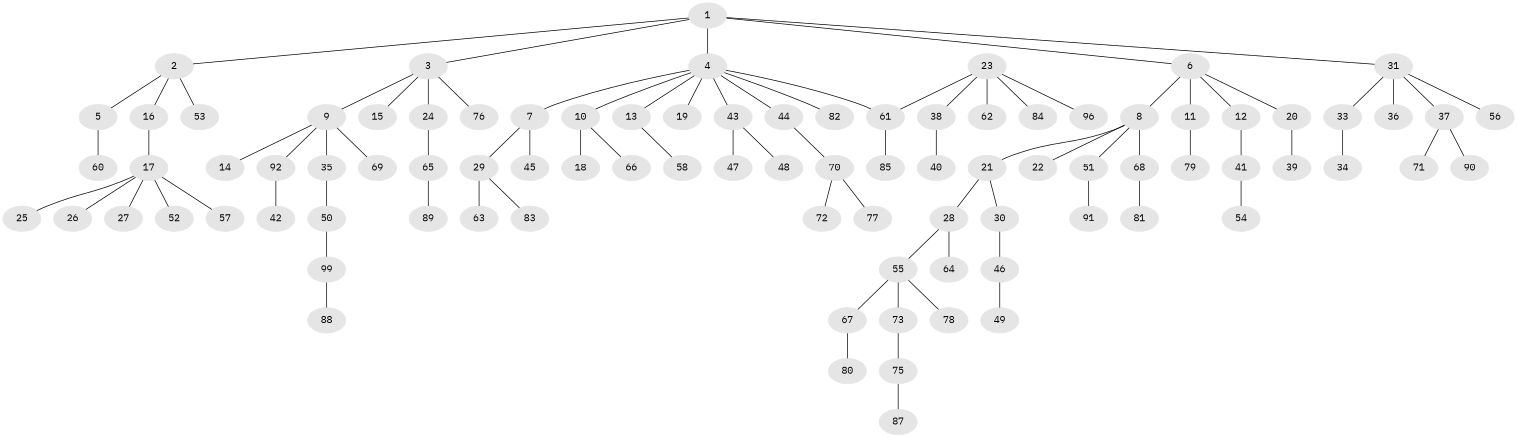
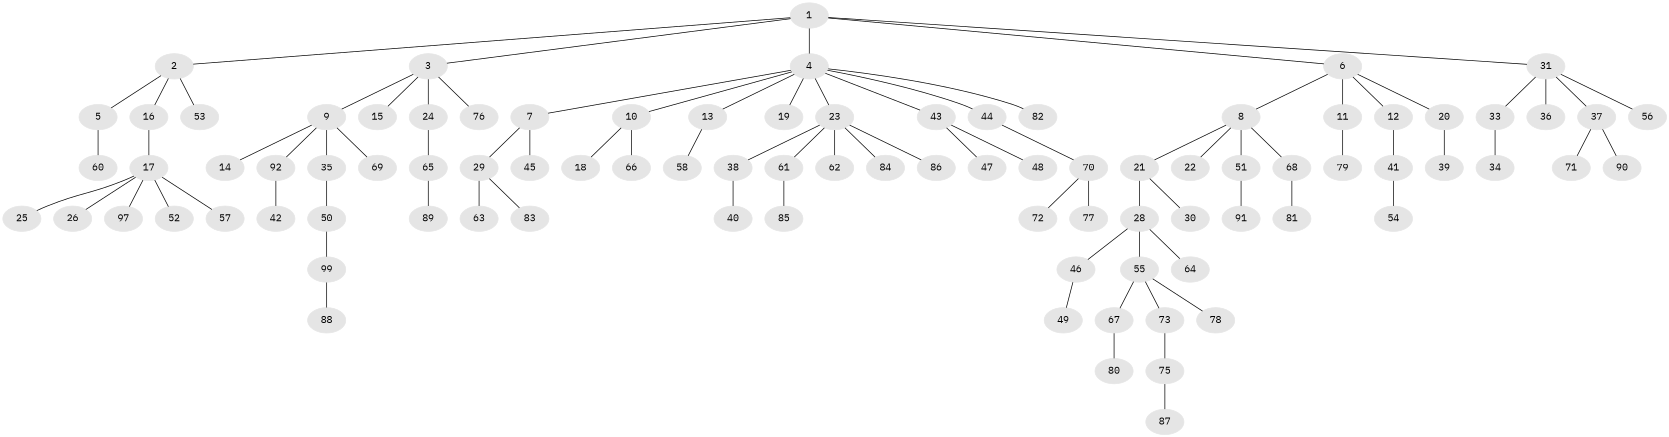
  graph {
    fontname="IBM Plex Mono"
    node [color=gray90 fontname="IBM Plex Mono" style=filled]
    edge [fontname="IBM Plex Mono"]
    1
    2
    3
    4
    6
    31
    5
    16
    53
    9
    15
    24
    76
    7
    10
    13
    19
    23
    43
    44
    82
    8
    11
    12
    20
    33
    36
    37
    56
    60
    17
    14
    n33 [label=92]
    35
    69
    65
    29
    45
    18
    66
    58
    38
    61
    62
    84
-   86 [label=96]
+   86
    47
    48
    70
    21
    22
    51
    68
    79
    41
    39
    63
    83
    28
    30
    91
    81
    42
    50
    54
    25
    26
-   27
+   27 [label=97]
    52
    57
    46
    55
    64
    40
    85
    89
    49
    67
    73
    78
    34
    71
    90
    n84 [label=99]
    72
    77
    88
    80
    75
    87
    1 -- 2
    1 -- 3
    1 -- 4
    1 -- 6
    1 -- 31
    2 -- 5
    2 -- 16
    2 -- 53
    3 -- 9
    3 -- 15
    3 -- 24
    3 -- 76
    4 -- 7
    4 -- 10
    4 -- 13
    4 -- 19
-   4 -- 61
+   4 -- 23
    4 -- 43
    4 -- 44
    4 -- 82
    6 -- 8
    6 -- 11
    6 -- 12
    6 -- 20
    31 -- 33
    31 -- 36
    31 -- 37
    31 -- 56
    5 -- 60
    16 -- 17
    9 -- 14
    9 -- n33
    9 -- 35
    9 -- 69
    24 -- 65
    7 -- 29
    7 -- 45
    10 -- 18
    10 -- 66
    13 -- 58
    23 -- 38
    23 -- 61
    23 -- 62
    23 -- 84
    23 -- 86
    43 -- 47
    43 -- 48
    44 -- 70
    8 -- 21
    8 -- 22
    8 -- 51
    8 -- 68
    11 -- 79
    12 -- 41
    20 -- 39
    33 -- 34
    37 -- 71
    37 -- 90
    17 -- 25
    17 -- 26
    17 -- 27
    17 -- 52
    17 -- 57
    n33 -- 42
    35 -- 50
    65 -- 89
    29 -- 63
    29 -- 83
    38 -- 40
    61 -- 85
    70 -- 72
    70 -- 77
    21 -- 28
    21 -- 30
    51 -- 91
    68 -- 81
    41 -- 54
-   30 -- 46
+   28 -- 46
    28 -- 55
    28 -- 64
    50 -- n84
    46 -- 49
    55 -- 67
    55 -- 73
    55 -- 78
    67 -- 80
    73 -- 75
    n84 -- 88
    75 -- 87
  }
